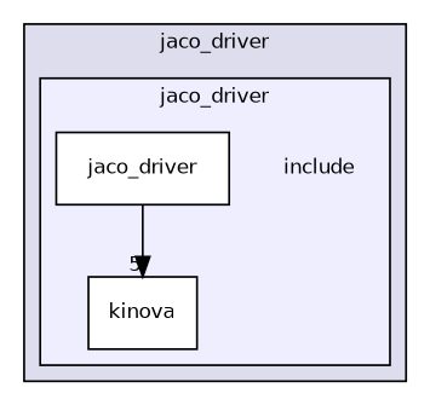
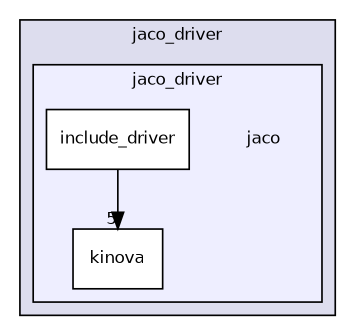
  digraph {
    compound=true
    node [fontname=Helvetica fontsize=10 shape=box color=black fillcolor=white style=filled]
-   n1 [label=include shape=plaintext color="" fillcolor="" style=""]
-   n2 [label=jaco_driver]
+   n1 [label=jaco shape=plaintext color="" fillcolor="" style=""]
+   n2 [label=include_driver]
    n3 [label=kinova]
    subgraph cluster_1 {
      bgcolor="#ddddee"
      fontname=Helvetica
      fontsize=10
      label=jaco_driver
      pencolor=black
      subgraph cluster_2 {
        bgcolor="#eeeeff"
        fontname=Helvetica
        fontsize=10
        pencolor=black
        n1
        n2
        n3
      }
    }
    n2 -> n3 [headlabel=5 labeldistance=1.5 labelfontname=Helvetica labelfontsize=10]
  }
